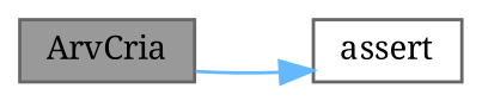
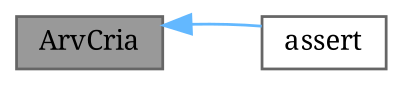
  digraph {
    rankdir=LR
    fontname="Noto Serif"
    node [fontname="Noto Serif" fontsize=10 shape=box style=filled]
    n1 [color=gray40 fillcolor=grey60 fontcolor=black height=0.2 label=ArvCria width=0.4]
    n2 [color=grey40 fillcolor=white height=0.2 label=assert width=0.4]
-   n1 -> n2 [color=steelblue1 fontname="Noto Serif" fontsize=10 labelfontname=Helvetica labelfontsize=10 style=solid]
+   n2 -> n1 [color=steelblue1 fontname="Noto Serif" fontsize=10 labelfontname=Helvetica labelfontsize=10 style=solid]
  }
